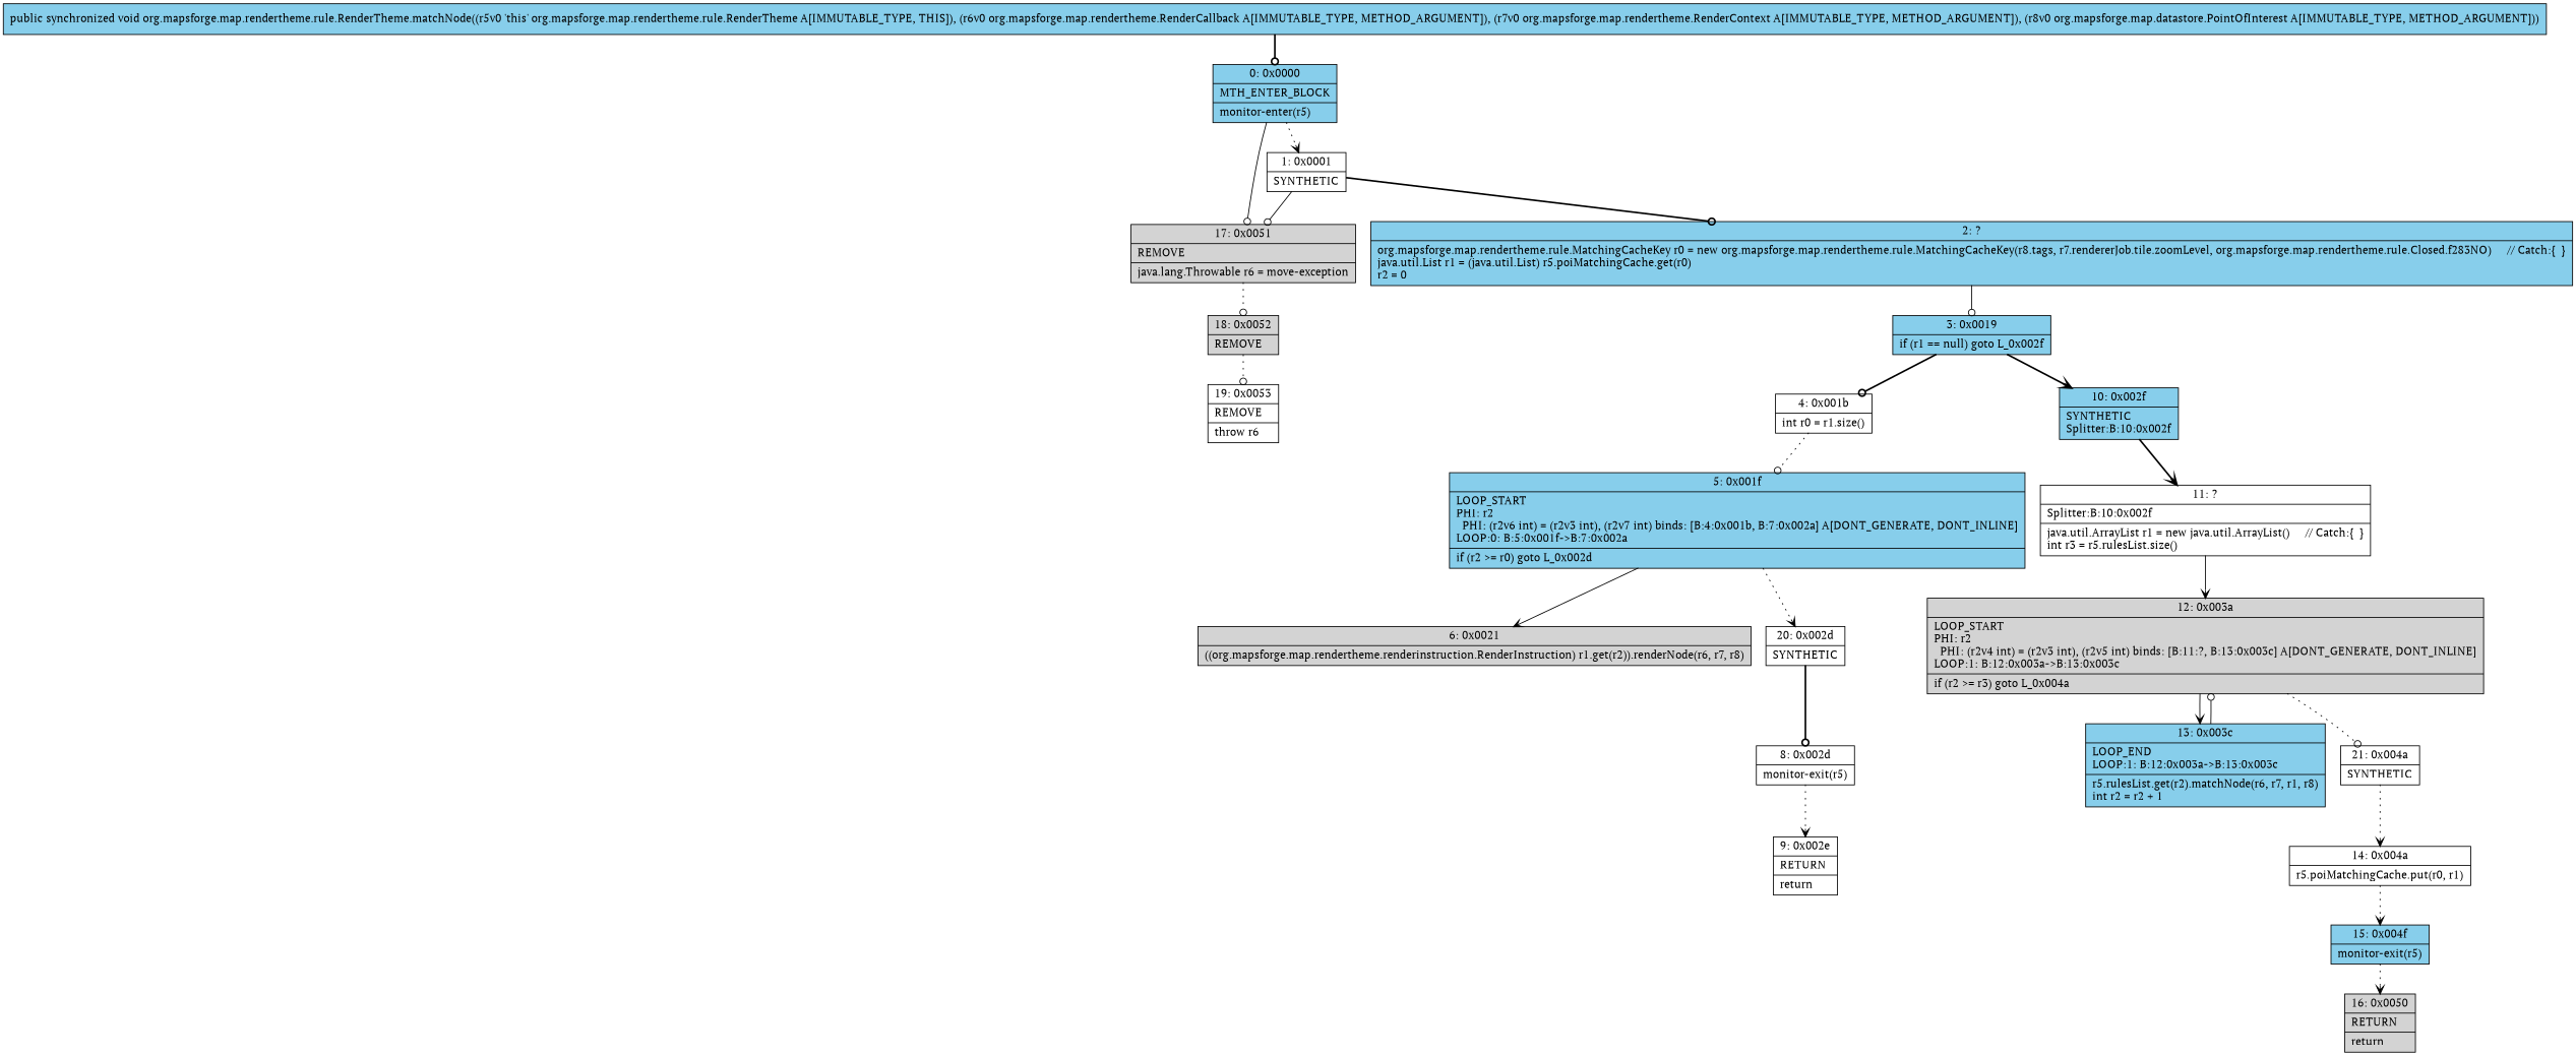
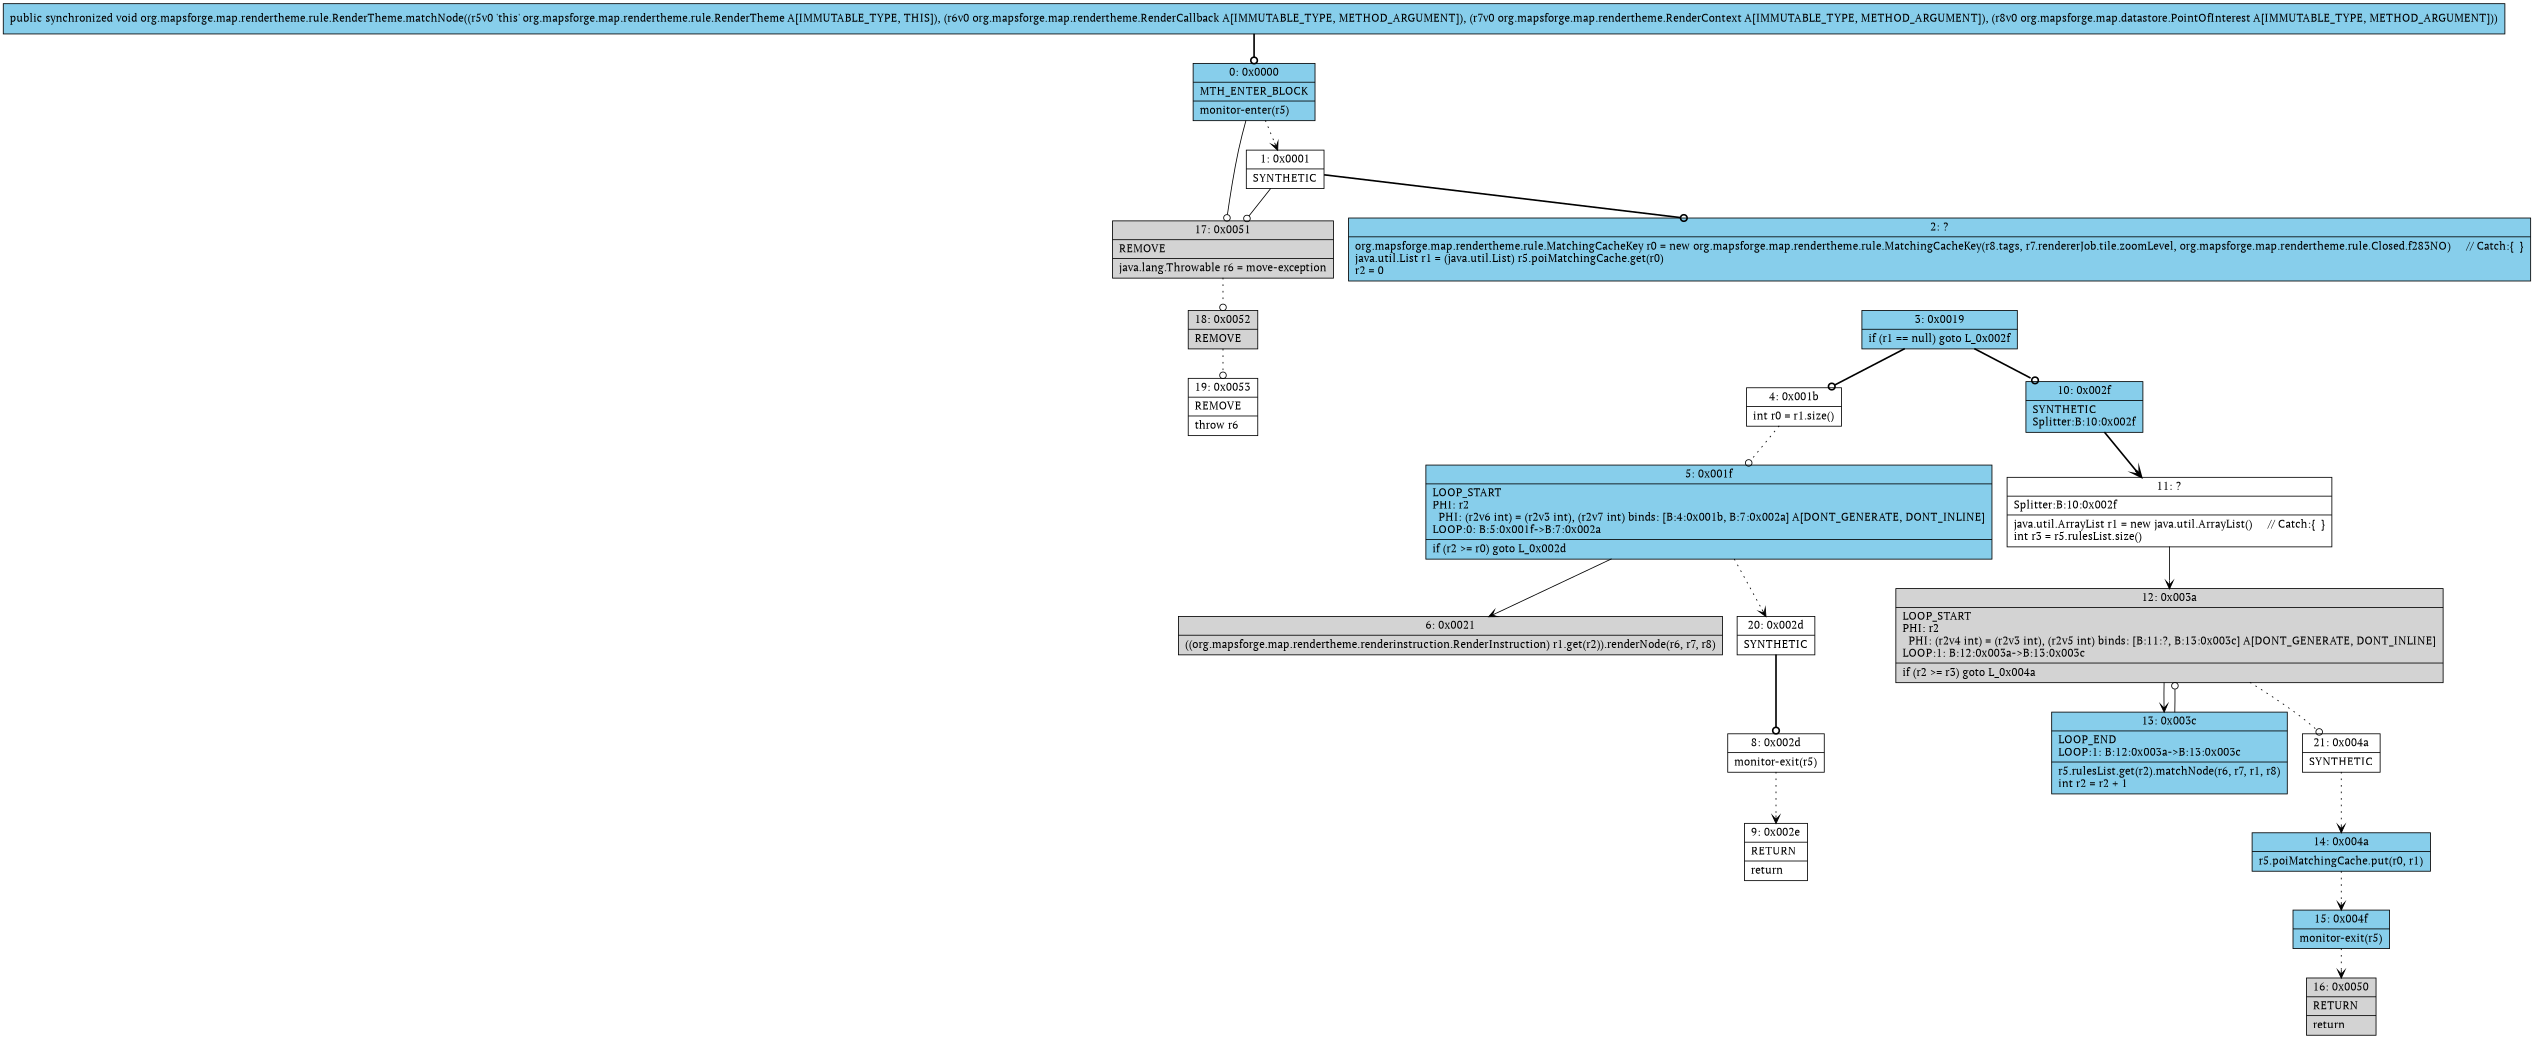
  digraph {
    fontname="PT Serif"
    node [fillcolor=white fontname="PT Serif" shape=record style=filled]
    edge [arrowhead=odot fontname="PT Serif" style=dotted]
    n1 [fillcolor=skyblue label="{0\:\ 0x0000|MTH_ENTER_BLOCK\l|monitor\-enter(r5)\l}"]
    n2 [label="{1\:\ 0x0001|SYNTHETIC\l}"]
    n3 [fillcolor=lightgrey label="{17\:\ 0x0051|REMOVE\l|java.lang.Throwable r6 = move\-exception\l}"]
    n4 [fillcolor=skyblue label="{2\:\ ?|org.mapsforge.map.rendertheme.rule.MatchingCacheKey r0 = new org.mapsforge.map.rendertheme.rule.MatchingCacheKey(r8.tags, r7.rendererJob.tile.zoomLevel, org.mapsforge.map.rendertheme.rule.Closed.f283NO)     \/\/ Catch:\{  \}\ljava.util.List r1 = (java.util.List) r5.poiMatchingCache.get(r0)\lr2 = 0\l}"]
    n5 [fillcolor=skyblue label="{3\:\ 0x0019|if (r1 == null) goto L_0x002f\l}"]
    n6 [fillcolor=lightgrey label="{18\:\ 0x0052|REMOVE\l}"]
    n7 [label="{4\:\ 0x001b|int r0 = r1.size()\l}"]
    n8 [fillcolor=skyblue label="{10\:\ 0x002f|SYNTHETIC\lSplitter:B:10:0x002f\l}"]
    n9 [fillcolor=skyblue label="{5\:\ 0x001f|LOOP_START\lPHI: r2 \l  PHI: (r2v6 int) = (r2v3 int), (r2v7 int) binds: [B:4:0x001b, B:7:0x002a] A[DONT_GENERATE, DONT_INLINE]\lLOOP:0: B:5:0x001f\-\>B:7:0x002a\l|if (r2 \>= r0) goto L_0x002d\l}"]
    n10 [label="{11\:\ ?|Splitter:B:10:0x002f\l|java.util.ArrayList r1 = new java.util.ArrayList()     \/\/ Catch:\{  \}\lint r3 = r5.rulesList.size()\l}"]
    n11 [fillcolor=lightgrey label="{6\:\ 0x0021|((org.mapsforge.map.rendertheme.renderinstruction.RenderInstruction) r1.get(r2)).renderNode(r6, r7, r8)\l}"]
    n12 [label="{20\:\ 0x002d|SYNTHETIC\l}"]
    n13 [label="{8\:\ 0x002d|monitor\-exit(r5)\l}"]
    n14 [label="{9\:\ 0x002e|RETURN\l|return\l}"]
    n15 [fillcolor=lightgrey label="{12\:\ 0x003a|LOOP_START\lPHI: r2 \l  PHI: (r2v4 int) = (r2v3 int), (r2v5 int) binds: [B:11:?, B:13:0x003c] A[DONT_GENERATE, DONT_INLINE]\lLOOP:1: B:12:0x003a\-\>B:13:0x003c\l|if (r2 \>= r3) goto L_0x004a\l}"]
    n16 [fillcolor=skyblue label="{13\:\ 0x003c|LOOP_END\lLOOP:1: B:12:0x003a\-\>B:13:0x003c\l|r5.rulesList.get(r2).matchNode(r6, r7, r1, r8)\lint r2 = r2 + 1\l}"]
    n17 [label="{21\:\ 0x004a|SYNTHETIC\l}"]
-   n18 [label="{14\:\ 0x004a|r5.poiMatchingCache.put(r0, r1)\l}"]
+   n18 [fillcolor=skyblue label="{14\:\ 0x004a|r5.poiMatchingCache.put(r0, r1)\l}"]
    n19 [fillcolor=skyblue label="{15\:\ 0x004f|monitor\-exit(r5)\l}"]
    n20 [fillcolor=lightgrey label="{16\:\ 0x0050|RETURN\l|return\l}"]
    n21 [label="{19\:\ 0x0053|REMOVE\l|throw r6\l}"]
    n22 [fillcolor=skyblue label="{public synchronized void org.mapsforge.map.rendertheme.rule.RenderTheme.matchNode((r5v0 'this' org.mapsforge.map.rendertheme.rule.RenderTheme A[IMMUTABLE_TYPE, THIS]), (r6v0 org.mapsforge.map.rendertheme.RenderCallback A[IMMUTABLE_TYPE, METHOD_ARGUMENT]), (r7v0 org.mapsforge.map.rendertheme.RenderContext A[IMMUTABLE_TYPE, METHOD_ARGUMENT]), (r8v0 org.mapsforge.map.datastore.PointOfInterest A[IMMUTABLE_TYPE, METHOD_ARGUMENT])) }"]
    n1 -> n2 [arrowhead=vee]
    n1 -> n3 [style=solid]
    n2 -> n3 [style=solid]
    n2 -> n4 [style=bold]
    n3 -> n6
-   n4 -> n5 [style=solid]
    n5 -> n7 [style=bold]
-   n5 -> n8 [arrowhead=vee style=bold]
+   n5 -> n8 [style=bold]
    n6 -> n21
    n7 -> n9
    n8 -> n10 [arrowhead=vee style=bold]
    n9 -> n11 [arrowhead=vee style=solid]
    n9 -> n12 [arrowhead=vee]
    n10 -> n15 [arrowhead=vee style=solid]
    n12 -> n13 [style=bold]
    n13 -> n14 [arrowhead=vee]
    n15 -> n16 [arrowhead=vee style=solid]
    n15 -> n17
    n16 -> n15 [style=solid]
    n17 -> n18 [arrowhead=vee]
    n18 -> n19 [arrowhead=vee]
    n19 -> n20 [arrowhead=vee]
    n22 -> n1 [style=bold]
  }
